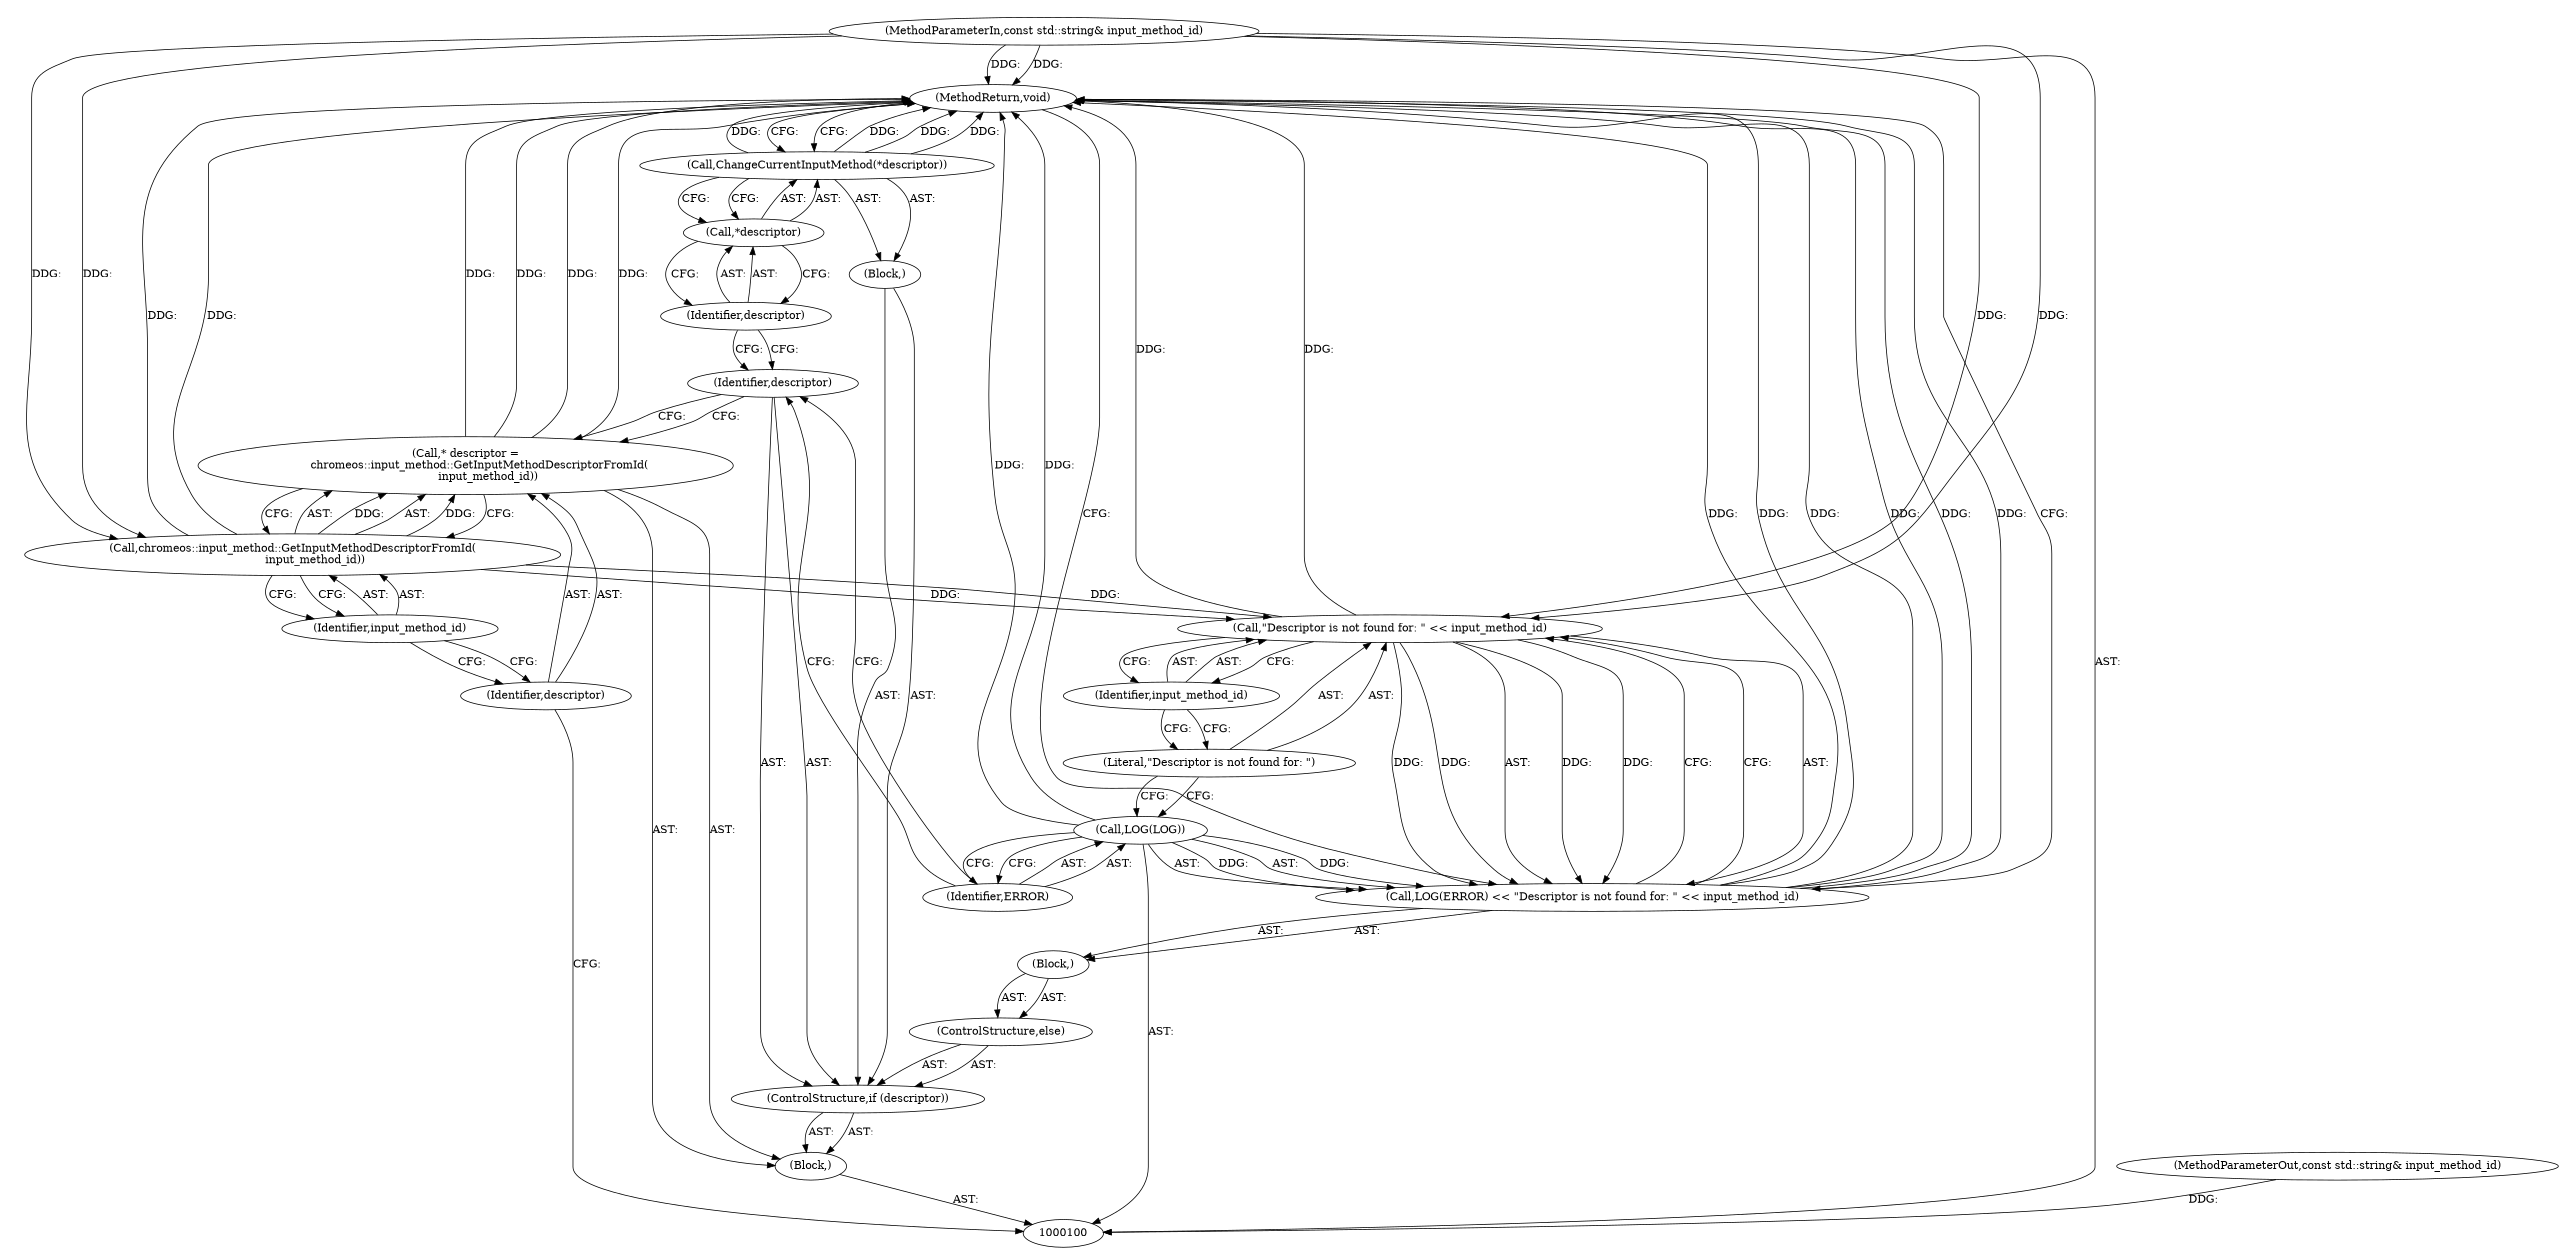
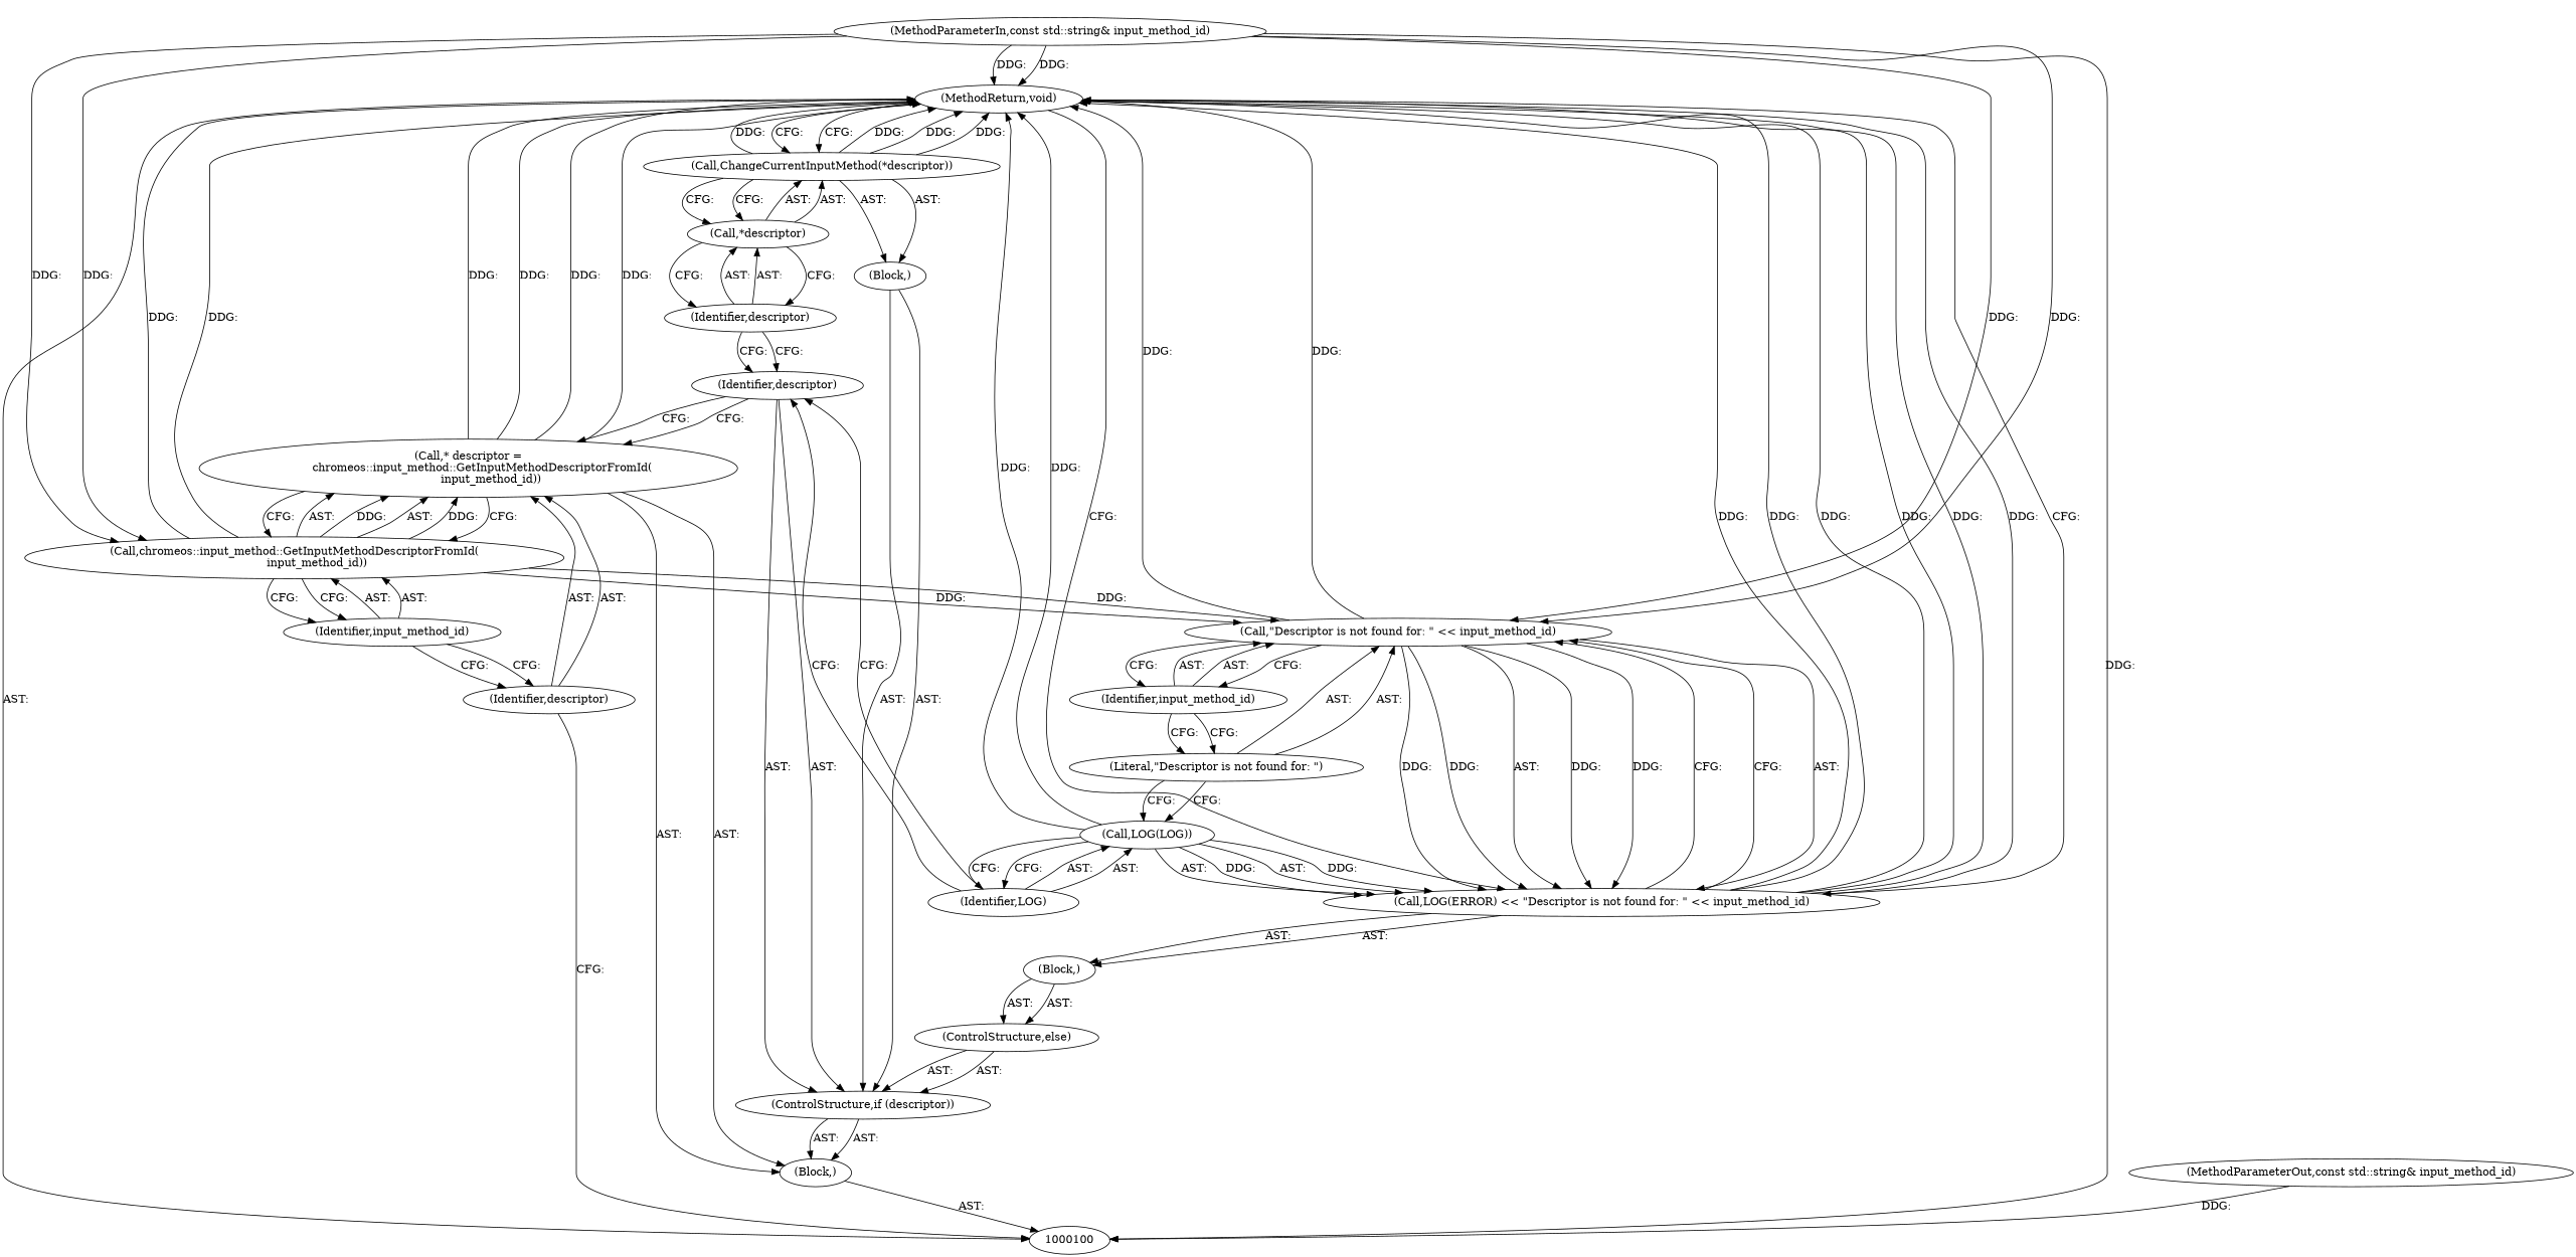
  digraph {
    n1 [label="(MethodReturn,void)"]
    n2 [label="(Call,ChangeCurrentInputMethod(*descriptor))"]
    n3 [label="(Call,LOG(ERROR) << \"Descriptor is not found for: \" << input_method_id)"]
    1000100
    n5 [label="(Block,)"]
    n6 [label="(Call,*descriptor)"]
    n7 [label="(Call,\"Descriptor is not found for: \" << input_method_id)"]
    n8 [label="(Block,)"]
    n9 [label="(MethodParameterIn,const std::string& input_method_id)"]
    n10 [label="(Call,chromeos::input_method::GetInputMethodDescriptorFromId(\n             input_method_id))"]
    n11 [label="(Call,* descriptor =\n        chromeos::input_method::GetInputMethodDescriptorFromId(\n             input_method_id))"]
    n12 [label="(Identifier,input_method_id)"]
    n13 [label="(Identifier,input_method_id)"]
    n14 [label="(MethodParameterOut,const std::string& input_method_id)"]
    n15 [label="(Block,)"]
    n16 [label="(Identifier,descriptor)"]
    n17 [label="(ControlStructure,if (descriptor))"]
    n18 [label="(Identifier,descriptor)"]
    n19 [label="(Identifier,descriptor)"]
    n20 [label="(ControlStructure,else)"]
-   n21 [label="(Identifier,ERROR)"]
+   n21 [label="(Identifier,LOG)"]
    n22 [label="(Call,LOG(LOG))"]
    n23 [label="(Literal,\"Descriptor is not found for: \")"]
    n1 -> n2 [label="CFG: "]
    n1 -> n2 [label="CFG: "]
    n1 -> n3 [label="CFG: "]
    n1 -> n3 [label="CFG: "]
-   n22 -> 1000100 [label="AST: "]
+   n1 -> 1000100 [label="AST: "]
    n2 -> n1 [label="DDG: "]
    n2 -> n1 [label="DDG: "]
    n2 -> n1 [label="DDG: "]
    n2 -> n1 [label="DDG: "]
    n2 -> n5 [label="AST: "]
    n2 -> n5 [label="AST: "]
    n2 -> n6 [label="CFG: "]
    n2 -> n6 [label="CFG: "]
    n3 -> n1 [label="DDG: "]
    n3 -> n1 [label="DDG: "]
    n3 -> n1 [label="DDG: "]
    n3 -> n1 [label="DDG: "]
    n3 -> n1 [label="DDG: "]
    n3 -> n1 [label="DDG: "]
    n3 -> n7 [label="CFG: "]
    n3 -> n7 [label="CFG: "]
    n3 -> n8 [label="AST: "]
    n3 -> n8 [label="AST: "]
    n5 -> n17 [label="AST: "]
    n5 -> n17 [label="AST: "]
    n6 -> n2 [label="AST: "]
    n6 -> n2 [label="AST: "]
    n6 -> n19 [label="CFG: "]
    n6 -> n19 [label="CFG: "]
    n7 -> n1 [label="DDG: "]
    n7 -> n1 [label="DDG: "]
    n7 -> n3 [label="AST: "]
    n7 -> n3 [label="DDG: "]
    n7 -> n3 [label="DDG: "]
    n7 -> n3 [label="AST: "]
    n7 -> n3 [label="DDG: "]
    n7 -> n3 [label="DDG: "]
    n7 -> n13 [label="CFG: "]
    n7 -> n13 [label="CFG: "]
    n8 -> n20 [label="AST: "]
    n8 -> n20 [label="AST: "]
    n9 -> n1 [label="DDG: "]
    n9 -> n1 [label="DDG: "]
-   n9 -> 1000100 [label="AST: "]
+   n9 -> 1000100 [label="DDG: "]
    n9 -> n7 [label="DDG: "]
    n9 -> n7 [label="DDG: "]
    n9 -> n10 [label="DDG: "]
    n9 -> n10 [label="DDG: "]
    n10 -> n1 [label="DDG: "]
    n10 -> n1 [label="DDG: "]
    n10 -> n7 [label="DDG: "]
    n10 -> n7 [label="DDG: "]
    n10 -> n11 [label="AST: "]
    n10 -> n11 [label="DDG: "]
    n10 -> n11 [label="AST: "]
    n10 -> n11 [label="DDG: "]
    n10 -> n12 [label="CFG: "]
    n10 -> n12 [label="CFG: "]
    n11 -> n1 [label="DDG: "]
    n11 -> n1 [label="DDG: "]
    n11 -> n1 [label="DDG: "]
    n11 -> n1 [label="DDG: "]
    n11 -> n10 [label="CFG: "]
    n11 -> n10 [label="CFG: "]
    n11 -> n15 [label="AST: "]
    n11 -> n15 [label="AST: "]
    n12 -> n10 [label="AST: "]
    n12 -> n10 [label="AST: "]
    n12 -> n16 [label="CFG: "]
    n12 -> n16 [label="CFG: "]
    n13 -> n7 [label="AST: "]
    n13 -> n7 [label="AST: "]
    n13 -> n23 [label="CFG: "]
    n13 -> n23 [label="CFG: "]
    n14 -> 1000100 [label="DDG: "]
    n15 -> 1000100 [label="AST: "]
    n16 -> 1000100 [label="CFG: "]
    n16 -> n11 [label="AST: "]
    n16 -> n11 [label="AST: "]
    n17 -> n15 [label="AST: "]
    n17 -> n15 [label="AST: "]
    n18 -> n11 [label="CFG: "]
    n18 -> n11 [label="CFG: "]
    n18 -> n17 [label="AST: "]
    n18 -> n17 [label="AST: "]
    n19 -> n6 [label="AST: "]
    n19 -> n6 [label="AST: "]
    n19 -> n18 [label="CFG: "]
    n19 -> n18 [label="CFG: "]
    n20 -> n17 [label="AST: "]
    n20 -> n17 [label="AST: "]
    n21 -> n18 [label="CFG: "]
    n21 -> n18 [label="CFG: "]
    n21 -> n22 [label="AST: "]
    n21 -> n22 [label="AST: "]
    n22 -> n1 [label="DDG: "]
    n22 -> n1 [label="DDG: "]
    n22 -> n3 [label="AST: "]
    n22 -> n3 [label="DDG: "]
    n22 -> n3 [label="AST: "]
    n22 -> n3 [label="DDG: "]
    n22 -> n21 [label="CFG: "]
    n22 -> n21 [label="CFG: "]
    n23 -> n7 [label="AST: "]
    n23 -> n7 [label="AST: "]
    n23 -> n22 [label="CFG: "]
    n23 -> n22 [label="CFG: "]
  }
